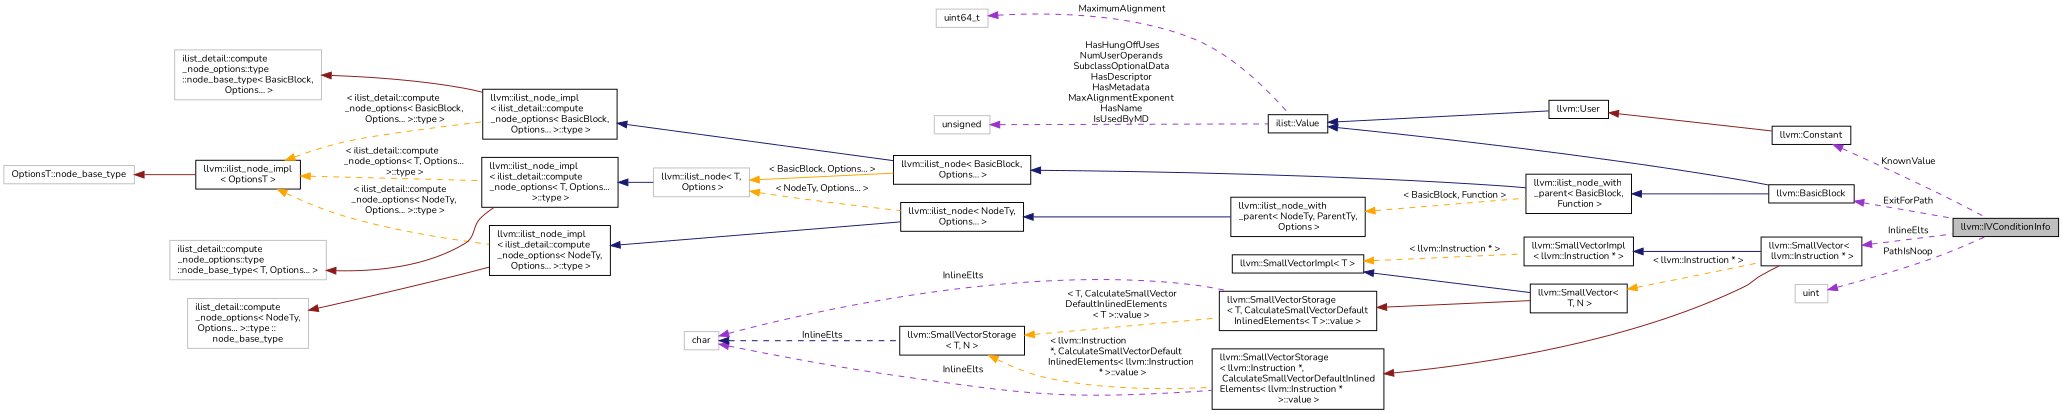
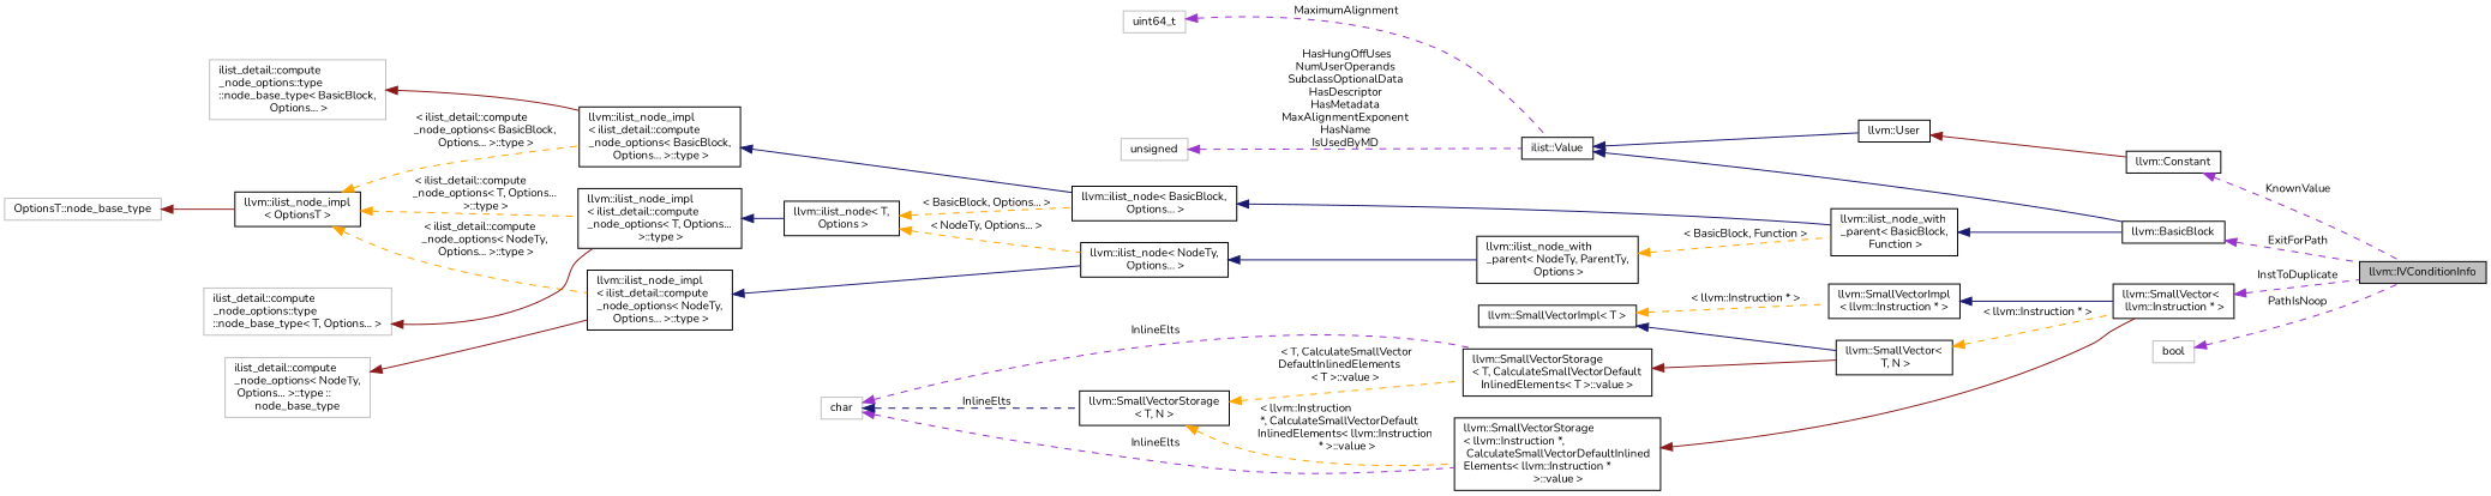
  digraph {
    fontname=Nunito
    rankdir=LR
    node [color=black fontname=Nunito fontsize=10 shape=record]
    edge [color=midnightblue dir=back fontname=Nunito fontsize=10 labelfontname=Helvetica labelfontsize=10 style=dashed]
    n1 [fillcolor=grey75 fontcolor=black height=0.2 label="llvm::IVConditionInfo" style=filled width=0.4]
    n2 [height=0.2 label="llvm::Constant" width=0.4]
    n3 [height=0.2 label="llvm::User" width=0.4]
    n4 [height=0.2 label="ilist::Value" width=0.4]
    n5 [height=0.2 label="llvm::BasicBlock" width=0.4]
    n6 [color=grey75 height=0.2 label=uint64_t width=0.4]
    n7 [color=grey75 height=0.2 label=unsigned width=0.4]
    n8 [height=0.2 label="llvm::SmallVector\<\l llvm::Instruction * \>" width=0.4]
    n9 [height=0.2 label="llvm::SmallVectorImpl\l\< llvm::Instruction * \>" width=0.4]
    n10 [height=0.2 label="llvm::SmallVectorImpl\< T \>" width=0.4]
    n11 [height=0.2 label="llvm::SmallVector\<\l T, N \>" width=0.4]
    n12 [height=0.2 label="llvm::SmallVectorStorage\l\< llvm::Instruction *,\l CalculateSmallVectorDefaultInlined\lElements\< llvm::Instruction *\l \>::value \>" width=0.4]
    n13 [color=grey75 height=0.2 label=char width=0.4]
    n14 [height=0.2 label="llvm::SmallVectorStorage\l\< T, N \>" width=0.4]
    n15 [height=0.2 label="llvm::SmallVectorStorage\l\< T, CalculateSmallVectorDefault\lInlinedElements\< T \>::value \>" width=0.4]
    n16 [height=0.2 label="llvm::ilist_node_with\l_parent\< BasicBlock,\l Function \>" width=0.4]
    n17 [height=0.2 label="llvm::ilist_node\< BasicBlock,\l Options... \>" width=0.4]
    n18 [height=0.2 label="llvm::ilist_node_impl\l\< ilist_detail::compute\l_node_options\< BasicBlock,\l Options... \>::type \>" width=0.4]
    n19 [color=grey75 height=0.2 label="ilist_detail::compute\l_node_options::type \l::node_base_type\< BasicBlock,\l Options... \>" width=0.4]
    n20 [height=0.2 label="llvm::ilist_node_impl\l\< OptionsT \>" width=0.4]
    n21 [height=0.2 label="llvm::ilist_node_impl\l\< ilist_detail::compute\l_node_options\< T, Options...\l \>::type \>" width=0.4]
    n22 [height=0.2 label="llvm::ilist_node_impl\l\< ilist_detail::compute\l_node_options\< NodeTy,\l Options... \>::type \>" width=0.4]
-   n23 [color=grey75 height=0.2 label="llvm::ilist_node\< T,\l Options \>" width=0.4]
+   n23 [height=0.2 label="llvm::ilist_node\< T,\l Options \>" width=0.4]
    n24 [height=0.2 label="llvm::ilist_node\< NodeTy,\l Options... \>" width=0.4]
    n25 [color=grey75 height=0.2 label="OptionsT::node_base_type" width=0.4]
    n26 [height=0.2 label="llvm::ilist_node_with\l_parent\< NodeTy, ParentTy,\l Options \>" width=0.4]
    n27 [color=grey75 height=0.2 label="ilist_detail::compute\l_node_options::type \l::node_base_type\< T, Options... \>" width=0.4]
    n28 [color=grey75 height=0.2 label="ilist_detail::compute\l_node_options\< NodeTy,\l Options... \>::type ::\lnode_base_type" width=0.4]
-   n29 [color=grey75 height=0.2 label=uint width=0.4]
+   n29 [color=grey75 height=0.2 label=bool width=0.4]
    n2 -> n1 [color=darkorchid3 label=" KnownValue"]
    n3 -> n2 [color=firebrick4 style=solid]
    n4 -> n3 [style=solid]
    n4 -> n5 [style=solid]
    n5 -> n1 [color=darkorchid3 label=" ExitForPath"]
    n6 -> n4 [color=darkorchid3 label=" MaximumAlignment"]
    n7 -> n4 [color=darkorchid3 label=" HasHungOffUses\nNumUserOperands\nSubclassOptionalData\nHasDescriptor\nHasMetadata\nMaxAlignmentExponent\nHasName\nIsUsedByMD"]
-   n8 -> n1 [color=darkorchid3 label=" InlineElts"]
+   n8 -> n1 [color=darkorchid3 label=" InstToDuplicate"]
    n9 -> n8 [style=solid]
    n10 -> n9 [color=orange label=" \< llvm::Instruction * \>"]
    n10 -> n11 [style=solid]
    n11 -> n8 [color=orange label=" \< llvm::Instruction * \>"]
    n12 -> n8 [color=firebrick4 style=solid]
    n13 -> n12 [color=darkorchid3 label=" InlineElts"]
    n13 -> n14 [label=" InlineElts"]
    n13 -> n15 [color=darkorchid3 label=" InlineElts"]
    n14 -> n12 [color=orange label=" \< llvm::Instruction\l *, CalculateSmallVectorDefault\lInlinedElements\< llvm::Instruction\l * \>::value \>"]
    n14 -> n15 [color=orange label=" \< T, CalculateSmallVector\lDefaultInlinedElements\l\< T \>::value \>"]
    n15 -> n11 [color=firebrick4 style=solid]
    n16 -> n5 [style=solid]
    n17 -> n16 [style=solid]
    n18 -> n17 [style=solid]
    n19 -> n18 [color=firebrick4 style=solid]
    n20 -> n18 [color=orange label=" \< ilist_detail::compute\l_node_options\< BasicBlock,\l Options... \>::type \>"]
    n20 -> n21 [color=orange label=" \< ilist_detail::compute\l_node_options\< T, Options...\l \>::type \>"]
    n20 -> n22 [color=orange label=" \< ilist_detail::compute\l_node_options\< NodeTy,\l Options... \>::type \>"]
    n21 -> n23 [style=solid]
    n22 -> n24 [style=solid]
-   n23 -> n17 [color=orange label=" \< BasicBlock, Options... \>" style=solid]
+   n23 -> n17 [color=orange label=" \< BasicBlock, Options... \>"]
    n23 -> n24 [color=orange label=" \< NodeTy, Options... \>"]
    n24 -> n26 [style=solid]
    n25 -> n20 [color=firebrick4 style=solid]
    n26 -> n16 [color=orange label=" \< BasicBlock, Function \>"]
    n27 -> n21 [color=firebrick4 style=solid]
    n28 -> n22 [color=firebrick4 style=solid]
    n29 -> n1 [color=darkorchid3 label=" PathIsNoop"]
  }
